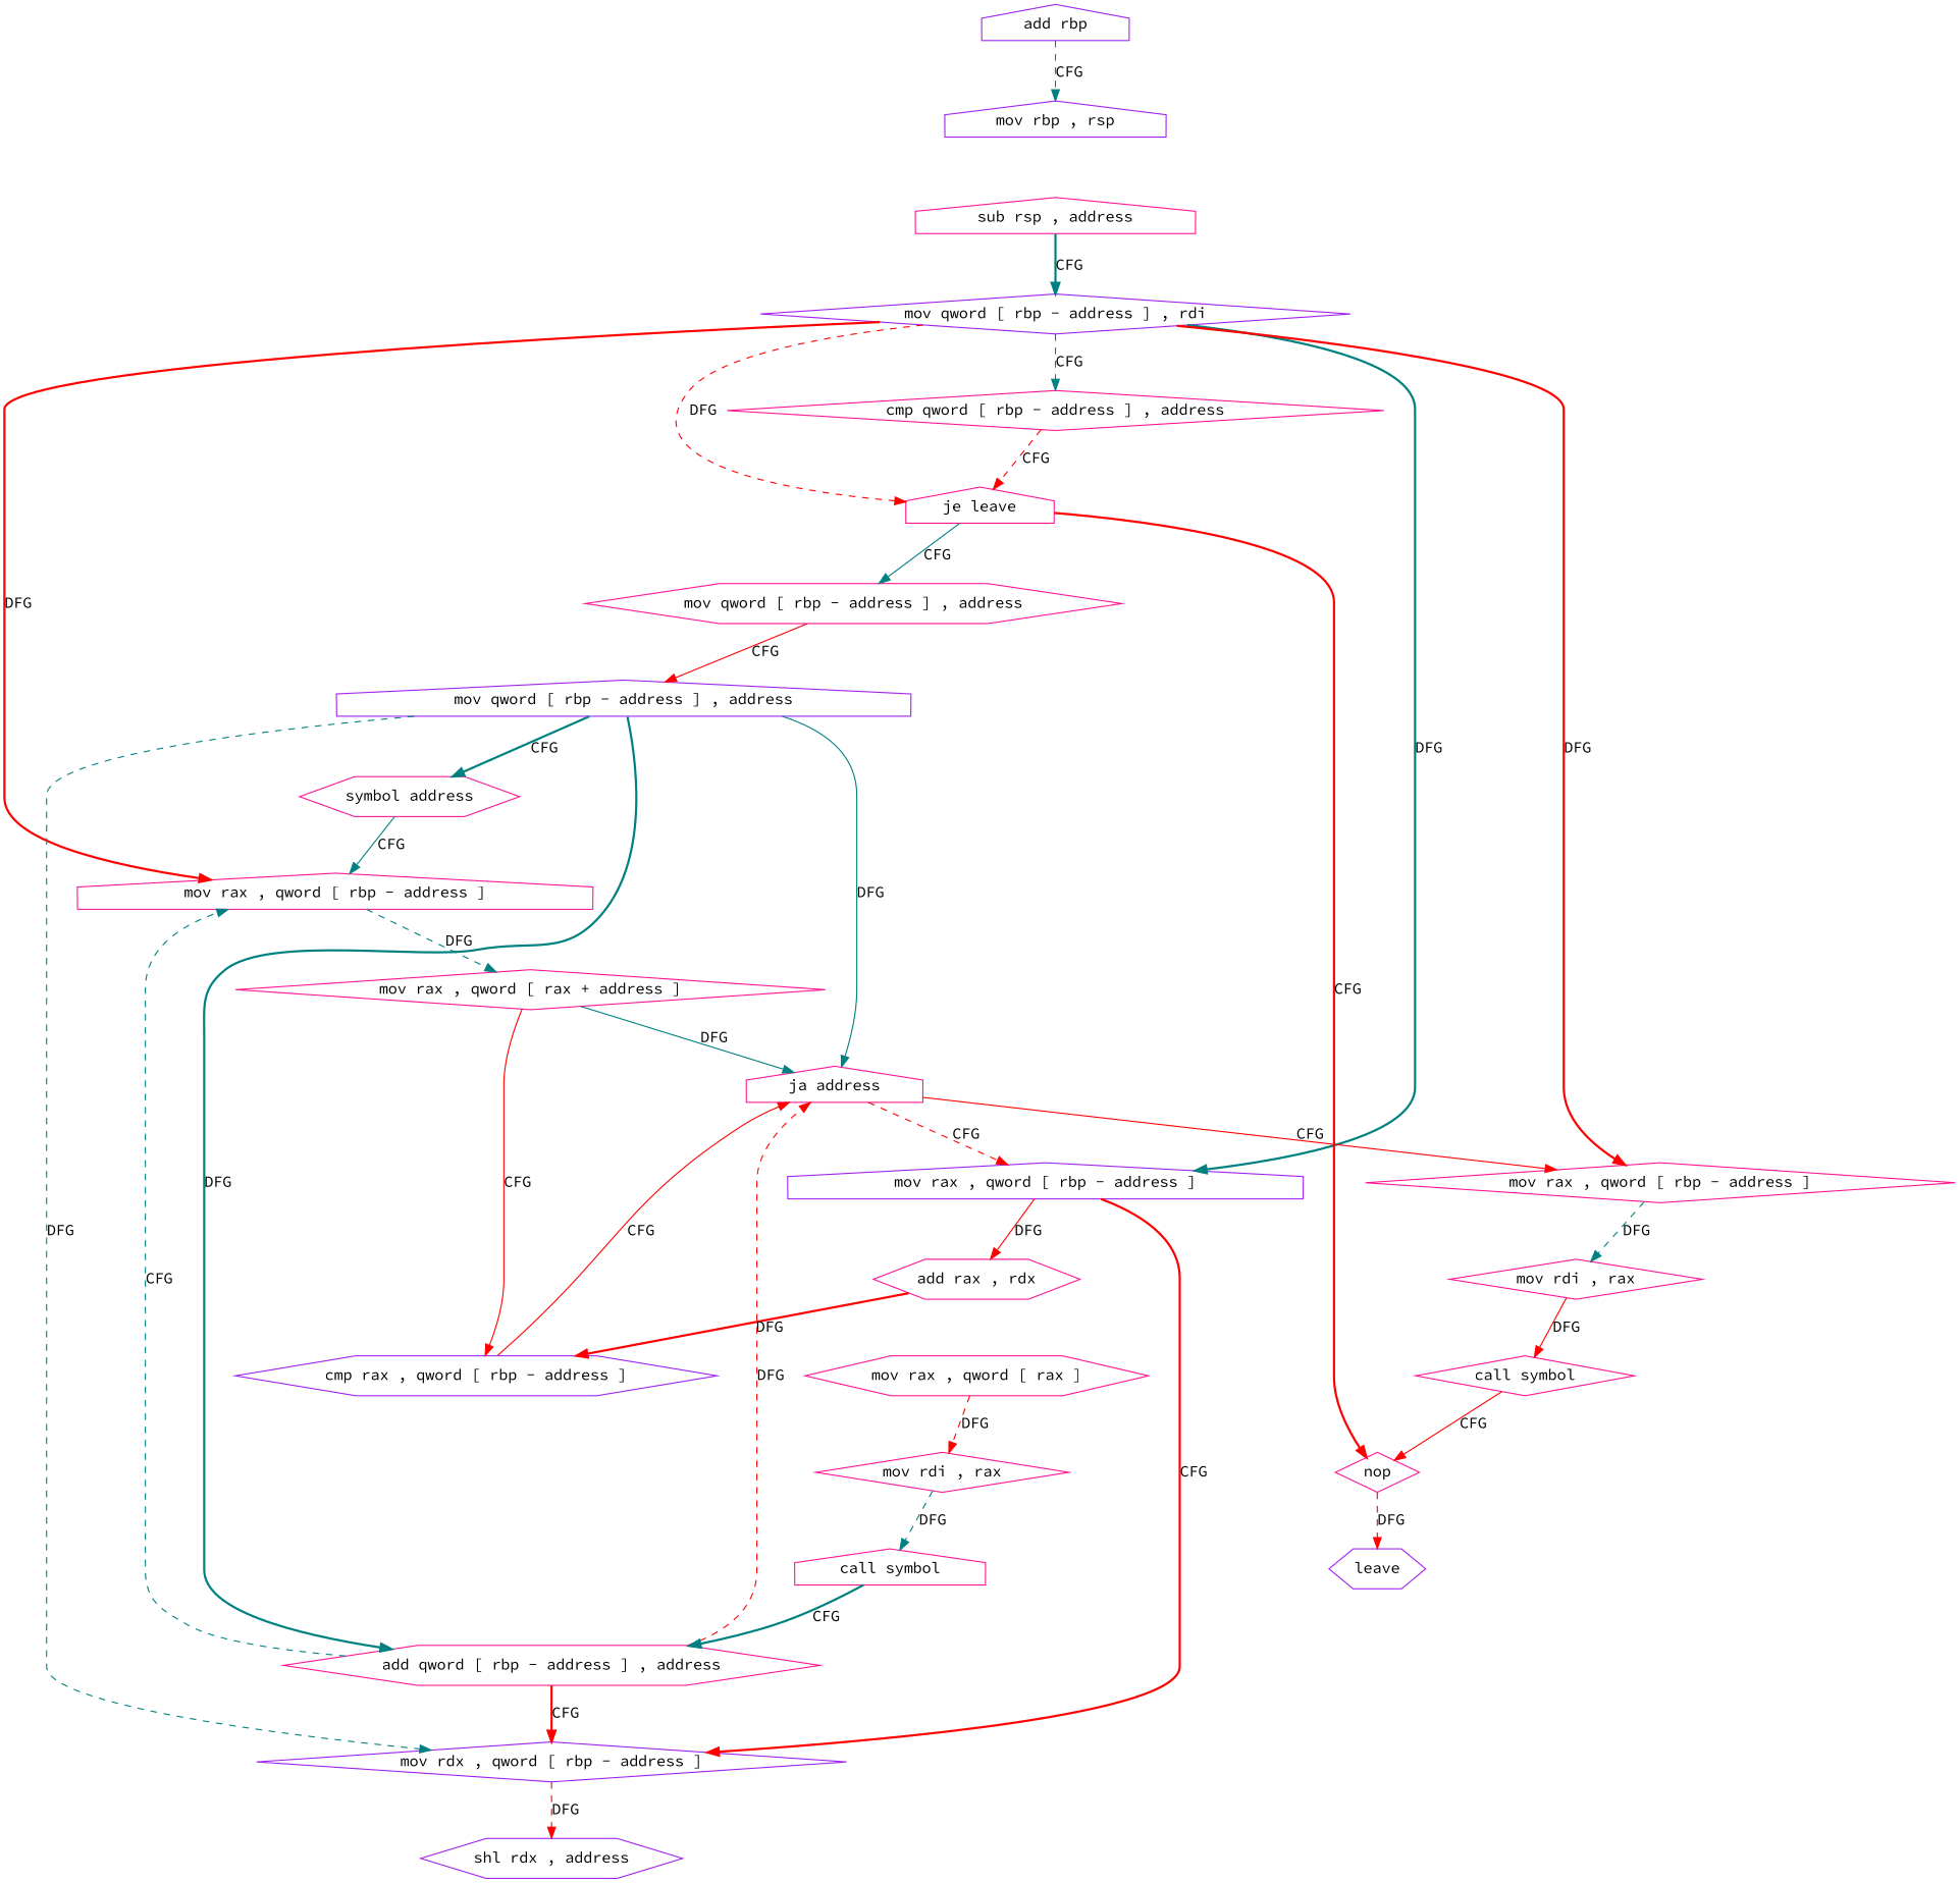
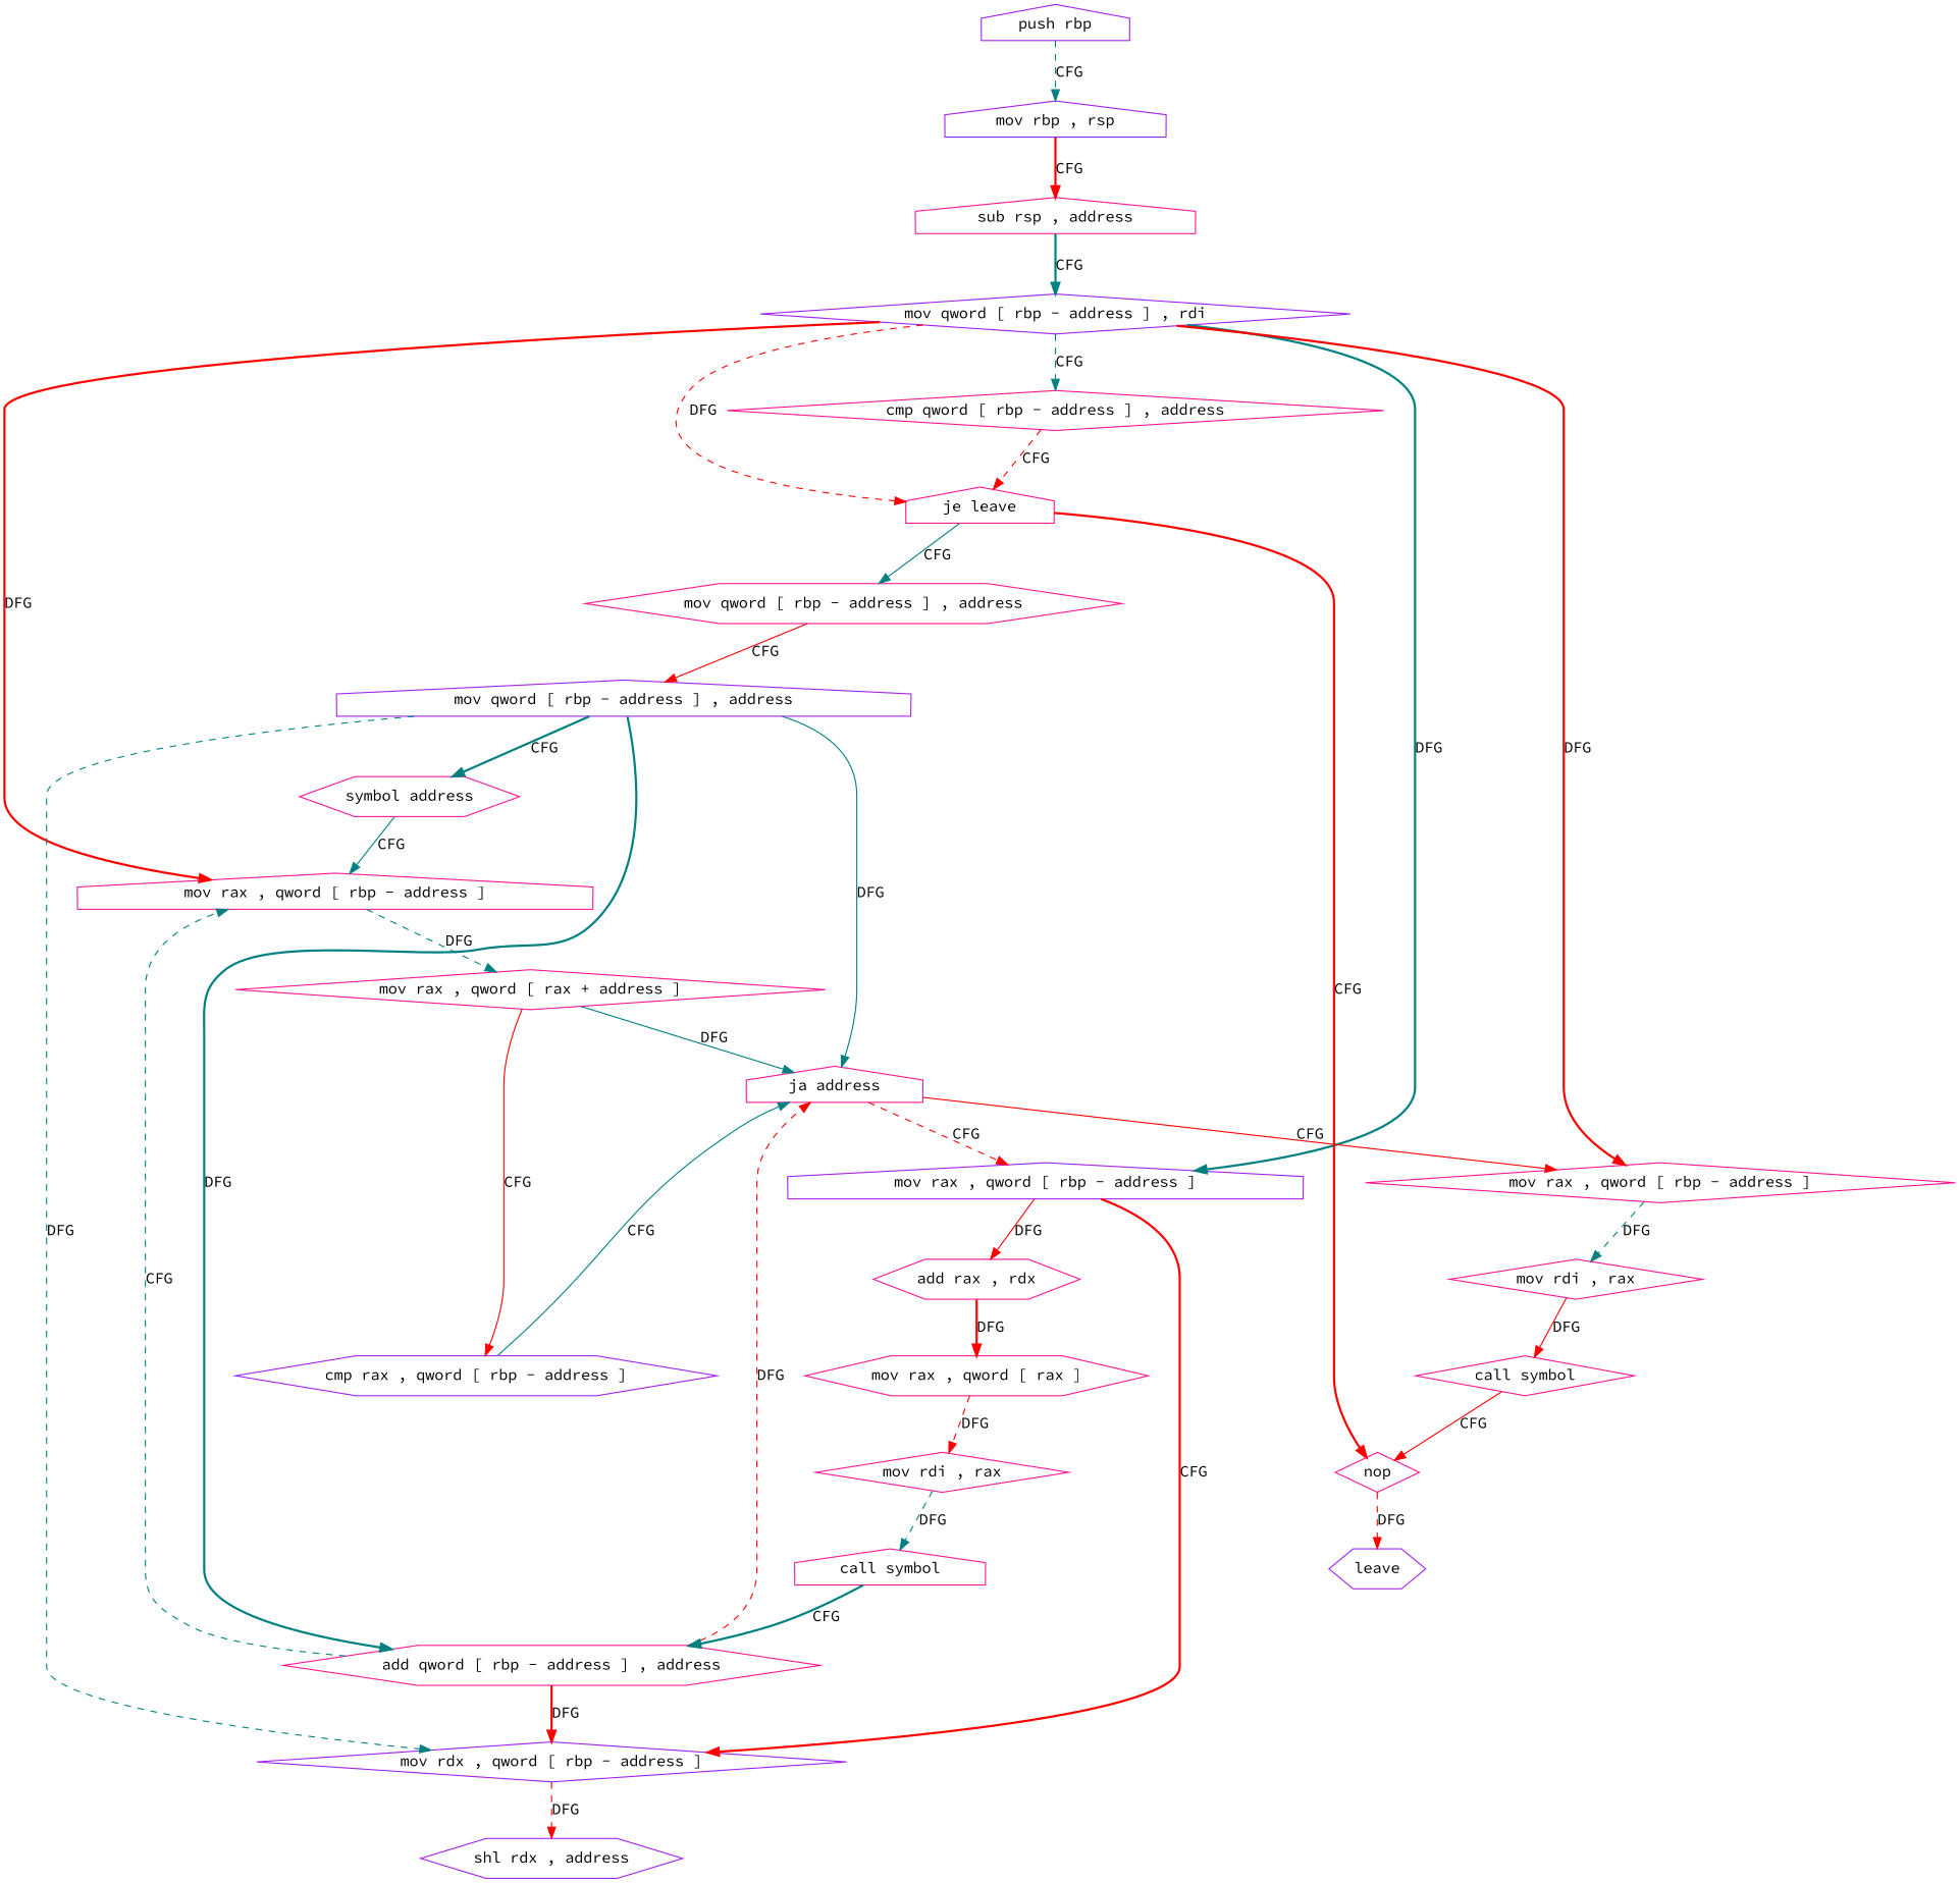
  digraph {
    fontname="Source Code Pro"
    node [color=deeppink fontname="Source Code Pro" shape=house]
    edge [color=red fontname="Source Code Pro" style=dashed]
-   n1 [color=purple label="add rbp"]
+   n1 [color=purple label="push rbp"]
    n2 [color=purple label="mov rbp , rsp"]
    n3 [label="sub rsp , address"]
    n4 [color=purple label="mov qword [ rbp - address ] , rdi" shape=diamond]
    n5 [label="cmp qword [ rbp - address ] , address" shape=diamond]
    n6 [label="je leave"]
    n7 [label="mov rax , qword [ rbp - address ]"]
    n8 [color=purple label="mov rax , qword [ rbp - address ]"]
    n9 [label="mov rax , qword [ rbp - address ]" shape=diamond]
    n10 [label=nop shape=diamond]
    n11 [label="mov qword [ rbp - address ] , address" shape=hexagon]
    n12 [label="mov rax , qword [ rax + address ]" shape=diamond]
    n13 [color=purple label="mov rdx , qword [ rbp - address ]" shape=diamond]
    n14 [label="add rax , rdx" shape=hexagon]
    n15 [label="mov rdi , rax" shape=diamond]
    n16 [color=purple label=leave shape=hexagon]
    n17 [color=purple label="mov qword [ rbp - address ] , address"]
    n18 [label="symbol address" shape=hexagon]
    n19 [label="ja address"]
    n20 [label="add qword [ rbp - address ] , address" shape=hexagon]
    n21 [color=purple label="shl rdx , address" shape=hexagon]
    n22 [color=purple label="cmp rax , qword [ rbp - address ]" shape=hexagon]
    n23 [label="mov rax , qword [ rax ]" shape=hexagon]
    n24 [label="call symbol" shape=diamond]
    n25 [label="mov rdi , rax" shape=diamond]
    n26 [label="call symbol"]
    n1 -> n2 [color=teal label=CFG]
+   n2 -> n3 [label=CFG style=bold]
    n3 -> n4 [color=teal label=CFG style=bold]
    n4 -> n5 [color=teal label=CFG]
    n4 -> n6 [label=DFG]
    n4 -> n7 [label=DFG style=bold]
    n4 -> n8 [color=teal label=DFG style=bold]
    n4 -> n9 [label=DFG style=bold]
    n5 -> n6 [label=CFG]
    n6 -> n10 [label=CFG style=bold]
    n6 -> n11 [color=teal label=CFG style=solid]
    n7 -> n12 [color=teal label=DFG]
    n8 -> n13 [label=CFG style=bold]
    n8 -> n14 [label=DFG style=solid]
    n9 -> n15 [color=teal label=DFG]
    n10 -> n16 [label=DFG]
    n11 -> n17 [label=CFG style=solid]
    n12 -> n19 [color=teal label=DFG style=solid]
    n12 -> n22 [label=CFG style=solid]
    n13 -> n21 [label=DFG]
-   n14 -> n22 [label=DFG style=bold]
+   n14 -> n23 [label=DFG style=bold]
    n15 -> n24 [label=DFG style=solid]
    n17 -> n13 [color=teal label=DFG]
    n17 -> n18 [color=teal label=CFG style=bold]
    n17 -> n19 [color=teal label=DFG style=solid]
    n17 -> n20 [color=teal label=DFG style=bold]
    n18 -> n7 [color=teal label=CFG style=solid]
    n19 -> n8 [label=CFG]
    n19 -> n9 [label=CFG style=solid]
    n20 -> n7 [color=teal label=CFG]
-   n20 -> n13 [label=CFG style=bold]
+   n20 -> n13 [label=DFG style=bold]
    n20 -> n19 [label=DFG]
-   n22 -> n19 [label=CFG style=solid]
+   n22 -> n19 [color=teal label=CFG style=solid]
    n23 -> n25 [label=DFG]
    n24 -> n10 [label=CFG style=solid]
    n25 -> n26 [color=teal label=DFG]
    n26 -> n20 [color=teal label=CFG style=bold]
  }
